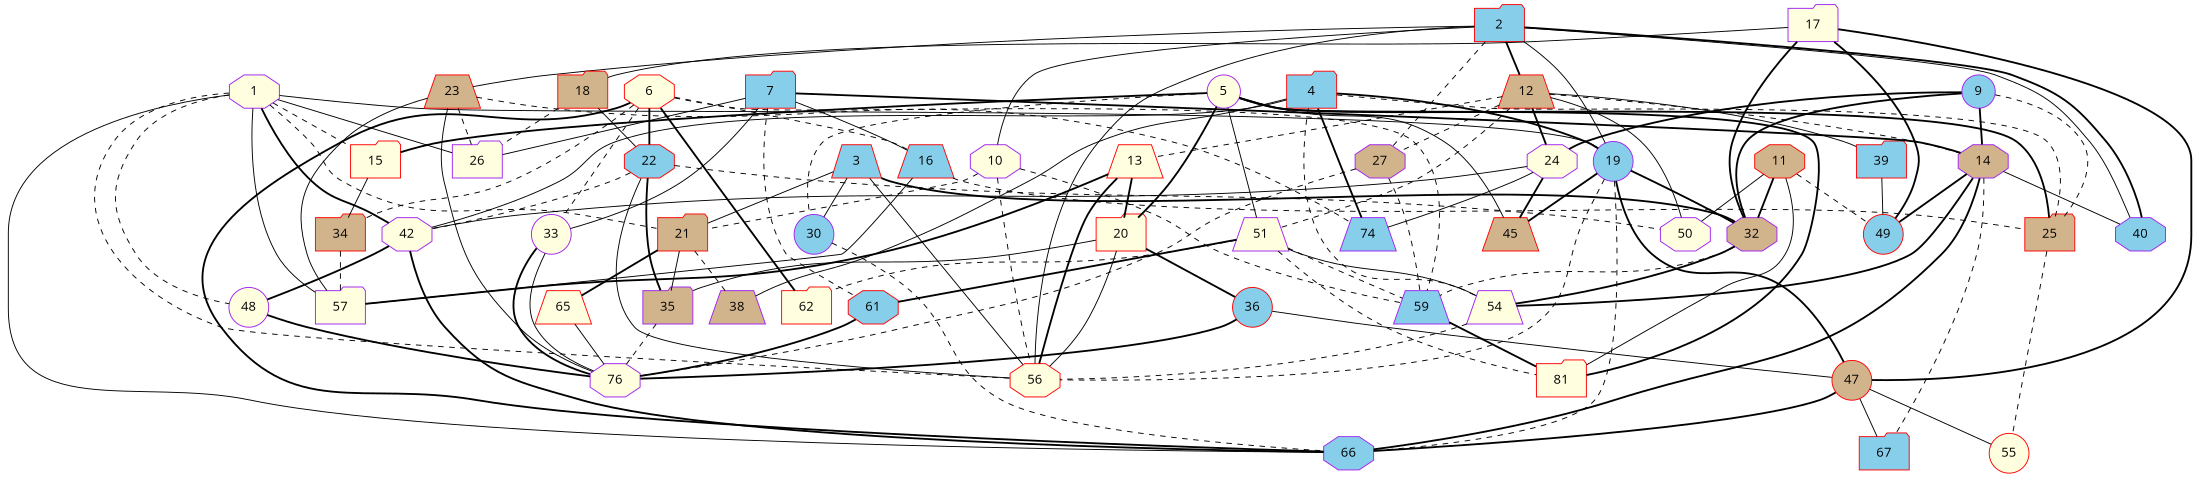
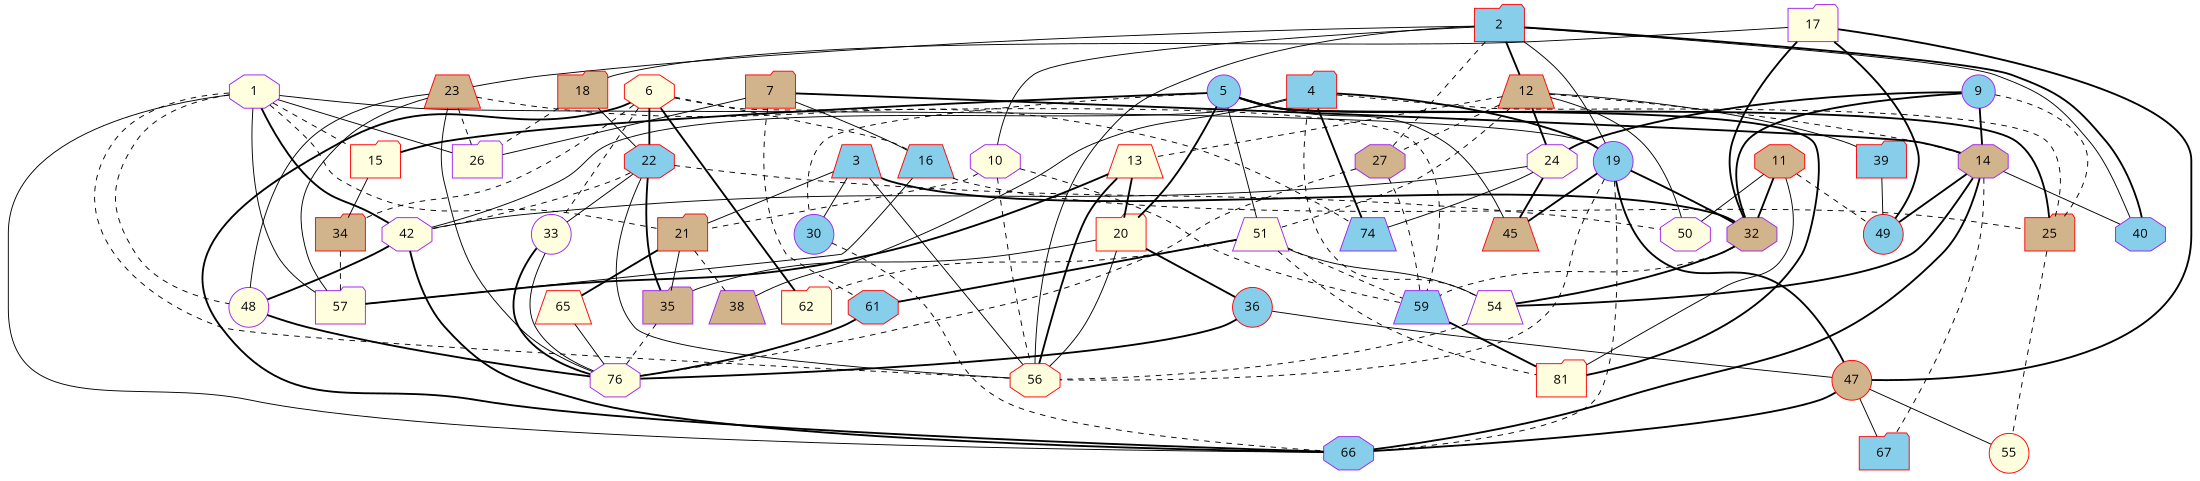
  graph {
    fontname="Open Sans"
    node [color=red fillcolor=lightyellow fontname="Open Sans" shape=folder style=filled]
    edge [fontname="Open Sans" style=bold]
    1 [color=purple shape=octagon super="+29"]
    15
    19 [color=purple fillcolor=skyblue shape=circle super="+84"]
    21 [fillcolor=tan super="+71"]
    26 [color=purple super="+41"]
    n6 [color=purple label=42 shape=octagon super="+60"]
    48 [color=purple shape=circle]
    56 [shape=octagon super="+73"]
    57 [color=purple]
    66 [color=purple fillcolor=skyblue shape=octagon super="+85"]
    34 [fillcolor=tan super="+58"]
    32 [color=purple fillcolor=tan shape=octagon super="+43"]
    45 [fillcolor=tan shape=trapezium]
    47 [fillcolor=tan shape=circle super="+68"]
    38 [color=purple fillcolor=tan shape=trapezium]
    35 [color=purple fillcolor=tan super="+72"]
    65 [shape=trapezium]
    76 [color=purple shape=octagon super="+86"]
    2 [fillcolor=skyblue super="+77"]
    10 [color=purple shape=octagon super="+44"]
    12 [fillcolor=tan shape=trapezium super="+53"]
    23 [fillcolor=tan shape=trapezium super="+31"]
    27 [color=purple fillcolor=tan shape=octagon super="+52"]
    40 [color=purple fillcolor=skyblue shape=octagon]
    59 [color=purple fillcolor=skyblue shape=trapezium super="+80"]
    51 [color=purple shape=trapezium super="+64"]
    14 [color=purple fillcolor=tan shape=octagon super="+37"]
    24 [color=purple shape=octagon]
    50 [color=purple shape=octagon]
    13 [shape=trapezium]
    39 [fillcolor=skyblue]
    74 [color=purple fillcolor=skyblue shape=trapezium]
    3 [fillcolor=skyblue shape=trapezium]
    30 [color=purple fillcolor=skyblue shape=circle super="+79"]
    54 [color=purple shape=trapezium super="+83"]
    4 [fillcolor=skyblue super="+8"]
    25 [fillcolor=tan super="+42"]
    55 [shape=circle]
-   5 [color=purple shape=circle super="+63"]
+   5 [color=purple fillcolor=skyblue shape=circle super="+63"]
    20 [super="+78"]
    81
    36 [fillcolor=skyblue shape=circle]
    62
    61 [fillcolor=skyblue shape=octagon]
    6 [shape=octagon super="+28"]
    16 [fillcolor=skyblue shape=trapezium super="+82"]
    22 [fillcolor=skyblue shape=octagon super="+75"]
    33 [color=purple shape=circle]
-   7 [fillcolor=skyblue super="+70"]
+   7 [fillcolor=tan super="+70"]
    49 [fillcolor=skyblue shape=circle]
    67 [fillcolor=skyblue]
    9 [color=purple fillcolor=skyblue shape=circle super="+69"]
    11 [fillcolor=tan shape=octagon]
    17 [color=purple]
    18 [fillcolor=tan]
    1 -- 15 [style=dashed]
    1 -- 19 [style=solid]
    1 -- 21 [style=dashed]
    1 -- 26 [style=solid]
    1 -- n6
    1 -- 48 [style=dashed]
    1 -- 56 [style=dashed]
    1 -- 57 [style=solid]
    1 -- 66 [style=solid]
    15 -- 34 [style=solid]
    19 -- 56 [style=dashed]
    19 -- 66 [style=dashed]
    19 -- 32
    19 -- 45 [weight=2]
    19 -- 47
    21 -- 38 [style=dashed]
    21 -- 35 [style=solid]
    21 -- 65
    n6 -- 48
    n6 -- 66
    48 -- 76
    34 -- 57 [style=dashed]
    32 -- 59 [style=dashed]
    32 -- 54
    47 -- 66 [weight=2]
    47 -- 55 [style=solid]
    47 -- 67 [style=solid]
    35 -- 76 [style=dashed]
    65 -- 76 [style=solid]
    2 -- 19 [style=solid]
    2 -- 56 [style=solid]
    2 -- 10 [style=solid]
    2 -- 12
    2 -- 23 [style=solid]
    2 -- 27 [style=dashed]
    2 -- 40 [style=solid]
    2 -- 40
    10 -- 21 [style=dashed]
    10 -- 56 [style=dashed]
    10 -- 59 [style=dashed]
    12 -- 27 [style=dashed]
    12 -- 51 [style=dashed]
    12 -- 14 [style=dashed]
    12 -- 24
    12 -- 50 [style=solid]
    12 -- 13 [style=dashed]
    12 -- 39 [style=solid]
    23 -- 26 [style=dashed]
+   23 -- 48 [style=solid]
    23 -- 57 [style=solid]
    23 -- 76 [style=solid]
    23 -- 74 [style=dashed]
    27 -- 76 [style=dashed]
    27 -- 59 [style=dashed]
    59 -- 81
    51 -- 59 [style=dashed]
    51 -- 54 [style=solid]
    51 -- 81 [style=dashed]
    51 -- 62 [style=dashed]
    51 -- 61
    14 -- 66
    14 -- 40 [style=solid]
    14 -- 54
    14 -- 49
    14 -- 67 [style=dashed]
    24 -- n6 [style=solid]
    24 -- 45
    24 -- 74 [style=solid]
    13 -- 56
    13 -- 57
    13 -- 20
    39 -- 49 [style=solid]
    3 -- 21 [style=solid]
    3 -- 56 [style=solid]
    3 -- 32
    3 -- 30 [style=solid]
    30 -- 66 [style=dashed]
    54 -- 56 [style=dashed]
    4 -- 19
    4 -- n6 [style=solid]
    4 -- 38 [style=solid]
    4 -- 74
    4 -- 54 [style=dashed]
    4 -- 25 [style=dashed]
    25 -- 55 [style=dashed]
    5 -- 15
    5 -- 45 [style=solid]
    5 -- 51 [style=solid]
    5 -- 30 [style=dashed]
    5 -- 25
    5 -- 20
    5 -- 81
    20 -- 56 [style=solid]
    20 -- 35 [style=solid]
    20 -- 36
    36 -- 47 [style=solid]
    36 -- 76 [weight=2]
    61 -- 76
    6 -- 66
    6 -- 34 [style=dashed weight=2]
    6 -- 59 [style=dashed]
    6 -- 62
    6 -- 16 [style=dashed]
    6 -- 22
    6 -- 33 [style=dashed]
    16 -- 57 [style=solid]
    16 -- 25 [style=dashed weight=2]
    22 -- n6 [style=dashed]
    22 -- 56 [style=solid]
    22 -- 35
    22 -- 50 [style=dashed]
    33 -- 76
    33 -- 76 [style=solid]
    7 -- 26 [style=solid]
    7 -- 14
    7 -- 61 [style=dashed]
    7 -- 16 [style=solid]
-   7 -- 33 [style=solid]
+   22 -- 33 [style=solid]
    9 -- 32
    9 -- 14
    9 -- 24
    9 -- 25 [style=dashed]
    11 -- 32
    11 -- 50 [style=solid]
    11 -- 81 [style=solid]
    11 -- 49 [style=dashed]
    17 -- 32
    17 -- 47
    17 -- 49
    17 -- 18 [style=solid]
    18 -- 26 [style=dashed]
    18 -- 22 [style=solid]
  }
